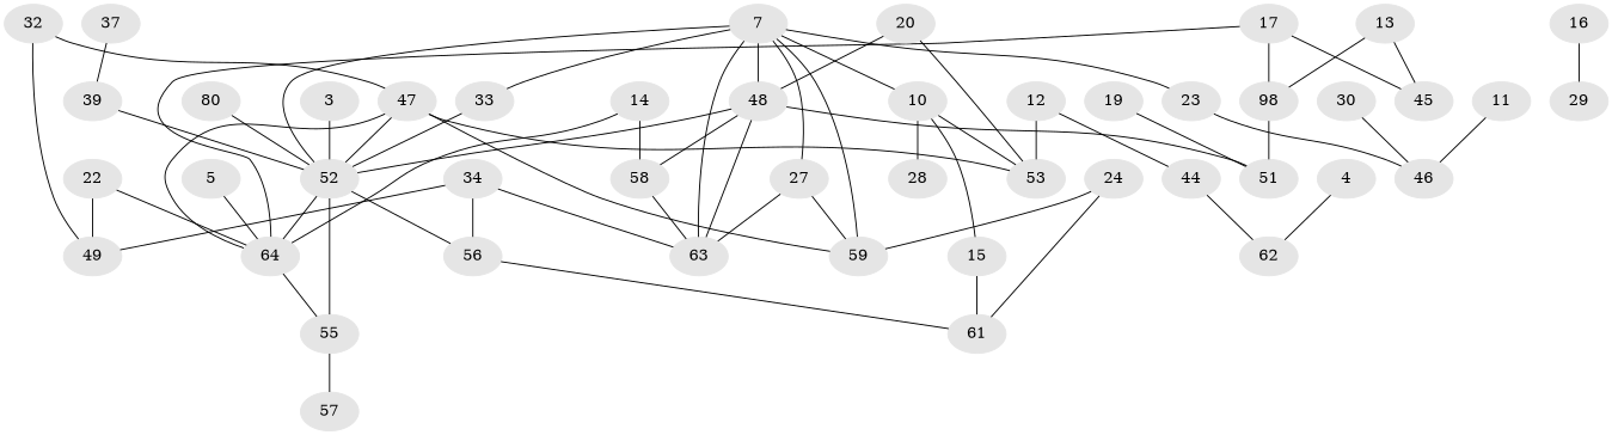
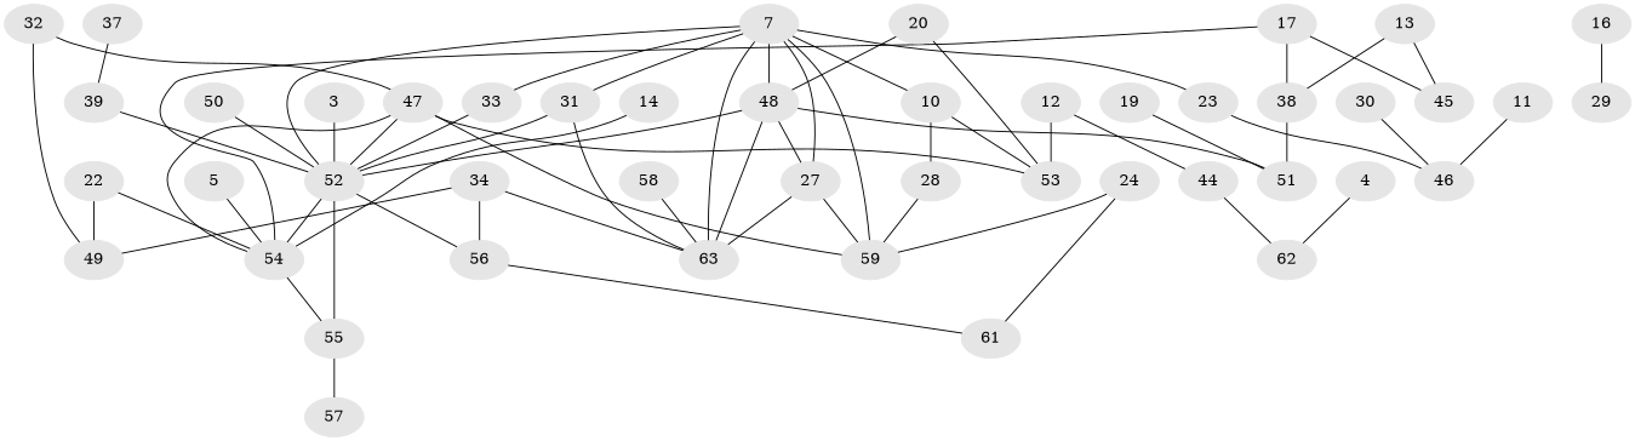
  graph {
    node [color=gray90 style=filled]
    edge [weight=1.0]
    3
    52
-   54 [label=64]
+   54
    56
    55
    4
    62
    5
    7
    10
    23
    27
+   31
    33
    48
    59
    63
-   15
    28
    53
    46
    58
    51
    61
    11
    12
    44
    13
-   38 [label=98]
+   38
    45
    14
    16
    29
    17
    19
    20
    22
    49
    24
    30
    32
    47
    34
    37
    39
-   50 [label=80]
+   50
    57
    3 -- 52
    52 -- 54 [weight=2.0]
    52 -- 56
    52 -- 55 [weight=2.0]
    54 -- 55
    56 -- 61
    55 -- 57
    4 -- 62
    5 -- 54
    7 -- 52
    7 -- 10
    7 -- 23
    7 -- 27
+   7 -- 31
    7 -- 33
    7 -- 48
    7 -- 59
    7 -- 63
-   10 -- 15
    10 -- 28
    10 -- 53
    23 -- 46
    27 -- 59
    27 -- 63
+   31 -- 52
+   31 -- 63
    33 -- 52
    48 -- 52
    48 -- 63 [weight=2.0]
-   48 -- 58
+   48 -- 27
    48 -- 51
-   15 -- 61
+   28 -- 59
    58 -- 63
    11 -- 46
    12 -- 53
    12 -- 44
    44 -- 62
    13 -- 38
    13 -- 45
    38 -- 51
    14 -- 54
-   14 -- 58
    16 -- 29
    17 -- 54
    17 -- 38
    17 -- 45
    19 -- 51
    20 -- 48
    20 -- 53
    22 -- 54
    22 -- 49
    24 -- 59
    24 -- 61
    30 -- 46
    32 -- 49
    32 -- 47
    47 -- 52
    47 -- 54
    47 -- 59
    47 -- 53
    34 -- 56
    34 -- 63
    34 -- 49
    37 -- 39
    39 -- 52
    50 -- 52
  }
